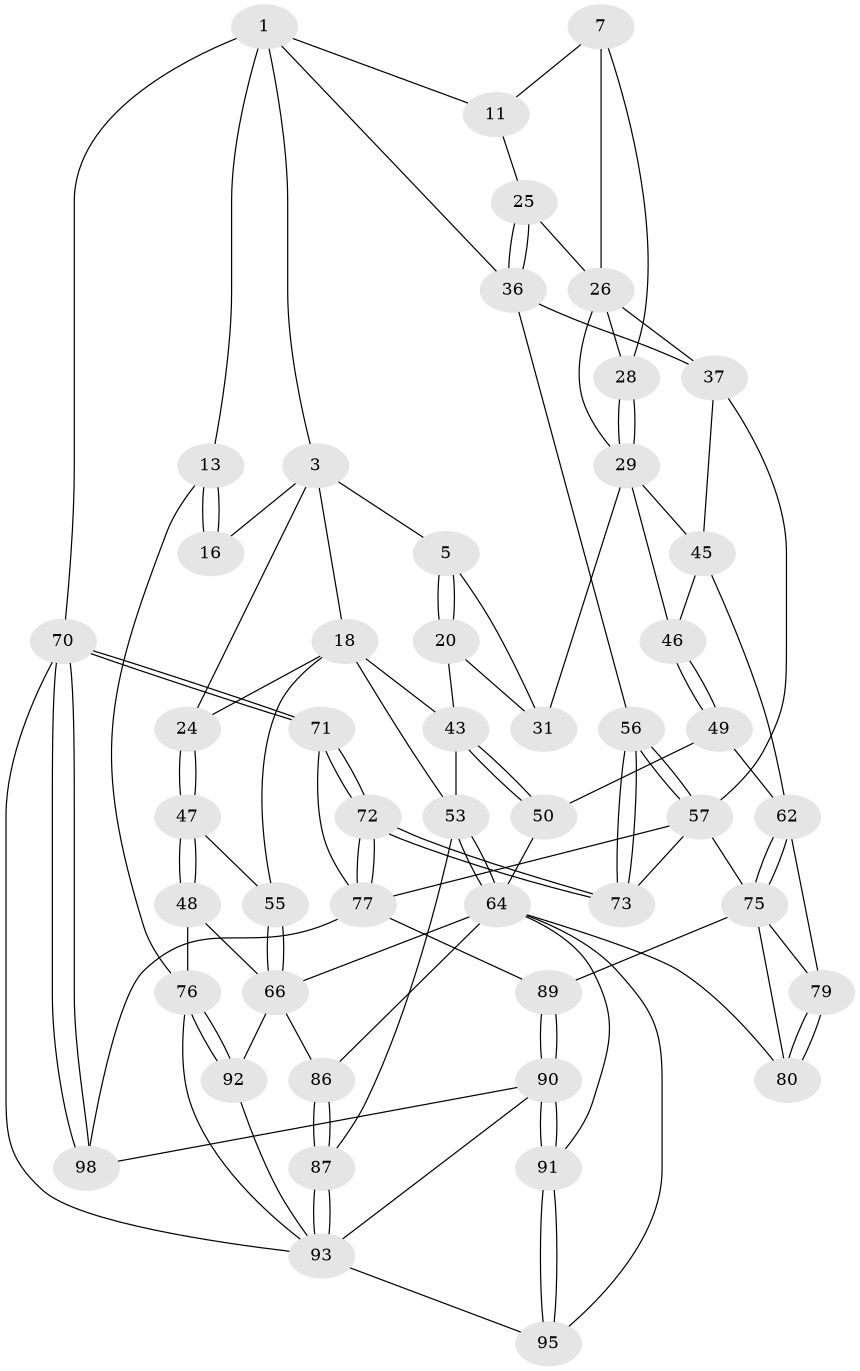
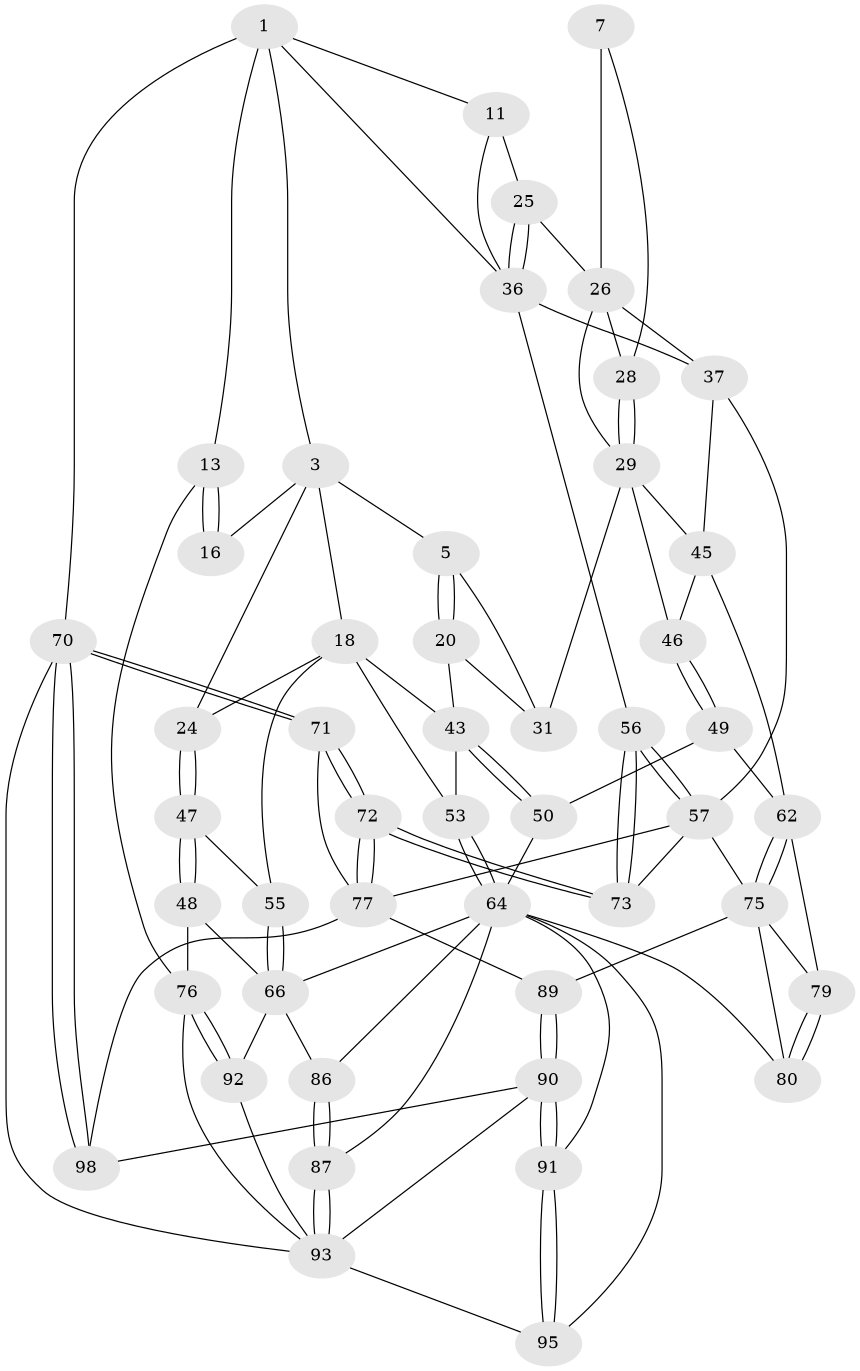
  graph {
    node [color=gray90 style=filled]
    1 [super="+2+9"]
    3 [super="+4+14"]
    11
    13
    36 [super="+38"]
    70
    5 [super="+6"]
    16
    18 [super="+19"]
    24
    25
    76
    37 [super="+51"]
    56
    71
    93 [super="+96+94"]
    98
    20 [super="+33"]
    31 [super="+32"]
    43 [super="+44"]
    53
    55
    47
    7 [super="+22+8"]
    26 [super="+34"]
    28
    29 [super="+30+41"]
    92
    48 [super="+69"]
    66 [super="+68"]
    50
    64 [super="+65+67"]
    45 [super="+61"]
    46
    57 [super="+58"]
    62 [super="+63"]
    49
    73
    75 [super="+82"]
    77 [super="+78+97"]
    79
    n42 [label=86]
    80
    87
    91
    95
    89
    72
    90 [super="+99"]
    1 -- 3
    1 -- 11
    1 -- 13 [weight=2]
    1 -- 36
    1 -- 70
    3 -- 5
    3 -- 16
    3 -- 18 [weight=2]
    3 -- 24
    11 -- 25
    13 -- 16
    13 -- 16
    13 -- 76
    36 -- 37
    36 -- 56
    70 -- 71
    70 -- 71
    70 -- 93
    70 -- 98
    70 -- 98
    5 -- 20
    5 -- 20
    5 -- 31
    18 -- 24
    18 -- 43
    18 -- 53
    18 -- 55
    24 -- 47
    24 -- 47
    25 -- 36
    25 -- 36
    25 -- 26
    76 -- 93
    76 -- 92
    76 -- 92
    37 -- 45
    37 -- 57 [weight=2]
    56 -- 57
    56 -- 57
    56 -- 73
    56 -- 73
    71 -- 77
    71 -- 72
    71 -- 72
    93 -- 95
    20 -- 31
    20 -- 43
    43 -- 53
    43 -- 50
    43 -- 50
    53 -- 64
    53 -- 64
    55 -- 66
    55 -- 66
    47 -- 55
    47 -- 48
    47 -- 48
-   7 -- 11
+   36 -- 11
    7 -- 26
    7 -- 28
    26 -- 37 [weight=2]
    26 -- 28
    26 -- 29
    28 -- 29
    28 -- 29
    29 -- 31 [weight=2]
    29 -- 45
    29 -- 46
    92 -- 93
    48 -- 76
    48 -- 66
    66 -- 92
    66 -- n42
    50 -- 64
    64 -- 66
    64 -- n42
    64 -- 80
-   53 -- 87
+   64 -- 87
    64 -- 91
    64 -- 95
    45 -- 46
    45 -- 62
    46 -- 49
    46 -- 49
    57 -- 73
    57 -- 75
    57 -- 77
    62 -- 75
    62 -- 75
    62 -- 79
    49 -- 50
    49 -- 62
    75 -- 79
    75 -- 80
    75 -- 89
    77 -- 98
    77 -- 89
    79 -- 80
    79 -- 80
    n42 -- 87
    n42 -- 87
    87 -- 93
    87 -- 93
    91 -- 95
    91 -- 95
    89 -- 90
    89 -- 90
    72 -- 73
    72 -- 73
    72 -- 77
    72 -- 77
    90 -- 93
    90 -- 98
    90 -- 91
    90 -- 91
  }
